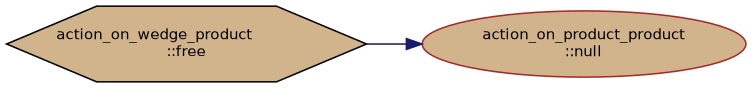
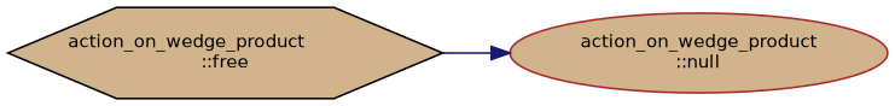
  digraph {
    rankdir=LR
    node [fillcolor=tan fontname=Helvetica fontsize=10 style=filled]
    n1 [color=black fontcolor=black height=0.2 label="action_on_wedge_product\l::free" shape=hexagon width=0.4]
-   n2 [color=brown height=0.2 label="action_on_product_product\l::null" shape=ellipse width=0.4]
+   n2 [color=brown height=0.2 label="action_on_wedge_product\l::null" shape=ellipse width=0.4]
    n1 -> n2 [color=midnightblue fontname=Helvetica fontsize=10 labelfontname=Helvetica labelfontsize=10 style=solid]
  }
